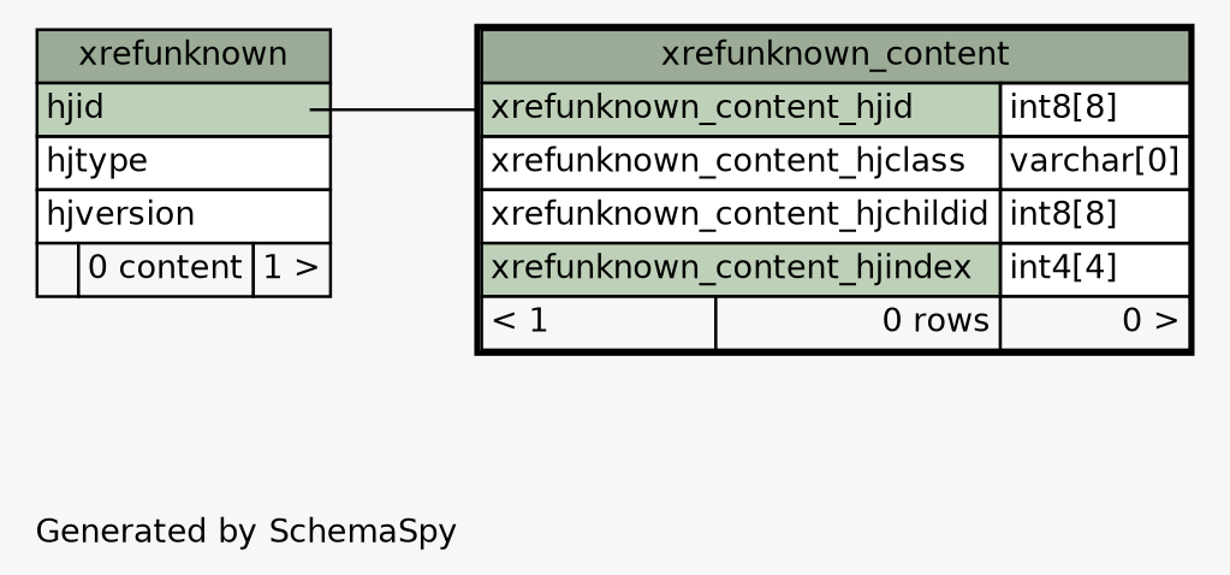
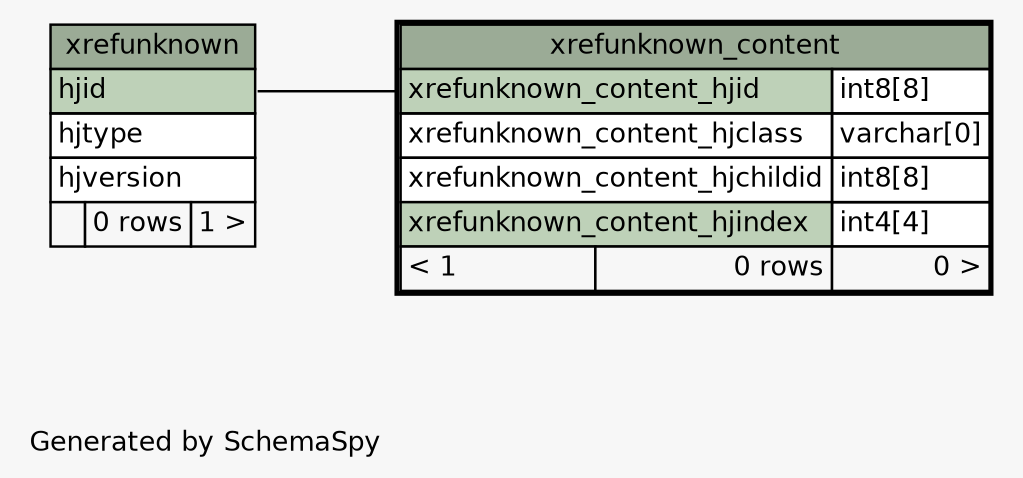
  digraph {
    bgcolor="#f7f7f7"
    fontname=Helvetica
    fontsize=11
    label="\nGenerated by SchemaSpy"
    labeljust=l
    nodesep=0.18
    rankdir=RL
    ranksep=0.46
    node [fontname=Helvetica fontsize=11 shape=plaintext]
    n1 [label=<     <TABLE BORDER="2" CELLBORDER="1" CELLSPACING="0" BGCOLOR="#ffffff">       <TR><TD COLSPAN="3" BGCOLOR="#9bab96" ALIGN="CENTER">xrefunknown_content</TD></TR>       <TR><TD PORT="xrefunknown_content_hjid" COLSPAN="2" BGCOLOR="#bed1b8" ALIGN="LEFT">xrefunknown_content_hjid</TD><TD PORT="xrefunknown_content_hjid.type" ALIGN="LEFT">int8[8]</TD></TR>       <TR><TD PORT="xrefunknown_content_hjclass" COLSPAN="2" ALIGN="LEFT">xrefunknown_content_hjclass</TD><TD PORT="xrefunknown_content_hjclass.type" ALIGN="LEFT">varchar[0]</TD></TR>       <TR><TD PORT="xrefunknown_content_hjchildid" COLSPAN="2" ALIGN="LEFT">xrefunknown_content_hjchildid</TD><TD PORT="xrefunknown_content_hjchildid.type" ALIGN="LEFT">int8[8]</TD></TR>       <TR><TD PORT="xrefunknown_content_hjindex" COLSPAN="2" BGCOLOR="#bed1b8" ALIGN="LEFT">xrefunknown_content_hjindex</TD><TD PORT="xrefunknown_content_hjindex.type" ALIGN="LEFT">int4[4]</TD></TR>       <TR><TD ALIGN="LEFT" BGCOLOR="#f7f7f7">&lt; 1</TD><TD ALIGN="RIGHT" BGCOLOR="#f7f7f7">0 rows</TD><TD ALIGN="RIGHT" BGCOLOR="#f7f7f7">0 &gt;</TD></TR>     </TABLE>>]
-   n2 [label=<     <TABLE BORDER="0" CELLBORDER="1" CELLSPACING="0" BGCOLOR="#ffffff">       <TR><TD COLSPAN="3" BGCOLOR="#9bab96" ALIGN="CENTER">xrefunknown</TD></TR>       <TR><TD PORT="hjid" COLSPAN="3" BGCOLOR="#bed1b8" ALIGN="LEFT">hjid</TD></TR>       <TR><TD PORT="hjtype" COLSPAN="3" ALIGN="LEFT">hjtype</TD></TR>       <TR><TD PORT="hjversion" COLSPAN="3" ALIGN="LEFT">hjversion</TD></TR>       <TR><TD ALIGN="LEFT" BGCOLOR="#f7f7f7">  </TD><TD ALIGN="RIGHT" BGCOLOR="#f7f7f7">0 content</TD><TD ALIGN="RIGHT" BGCOLOR="#f7f7f7">1 &gt;</TD></TR>     </TABLE>>]
+   n2 [label=<     <TABLE BORDER="0" CELLBORDER="1" CELLSPACING="0" BGCOLOR="#ffffff">       <TR><TD COLSPAN="3" BGCOLOR="#9bab96" ALIGN="CENTER">xrefunknown</TD></TR>       <TR><TD PORT="hjid" COLSPAN="3" BGCOLOR="#bed1b8" ALIGN="LEFT">hjid</TD></TR>       <TR><TD PORT="hjtype" COLSPAN="3" ALIGN="LEFT">hjtype</TD></TR>       <TR><TD PORT="hjversion" COLSPAN="3" ALIGN="LEFT">hjversion</TD></TR>       <TR><TD ALIGN="LEFT" BGCOLOR="#f7f7f7">  </TD><TD ALIGN="RIGHT" BGCOLOR="#f7f7f7">0 rows</TD><TD ALIGN="RIGHT" BGCOLOR="#f7f7f7">1 &gt;</TD></TR>     </TABLE>>]
    n1 -> n2 [arrowhead=none arrowsize=0.8 arrowtail=crowodot headport="hjid:e" tailport="xrefunknown_content_hjid:w"]
  }
